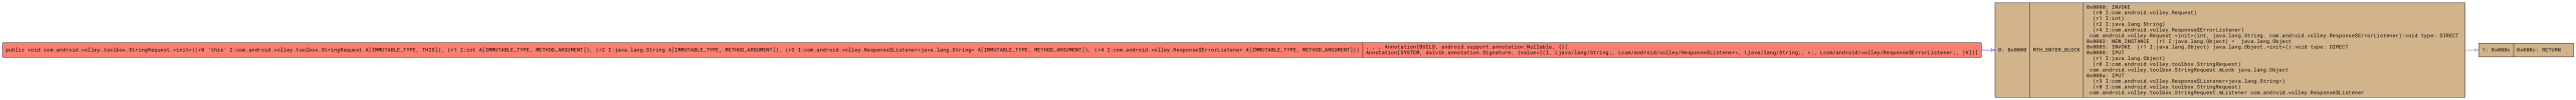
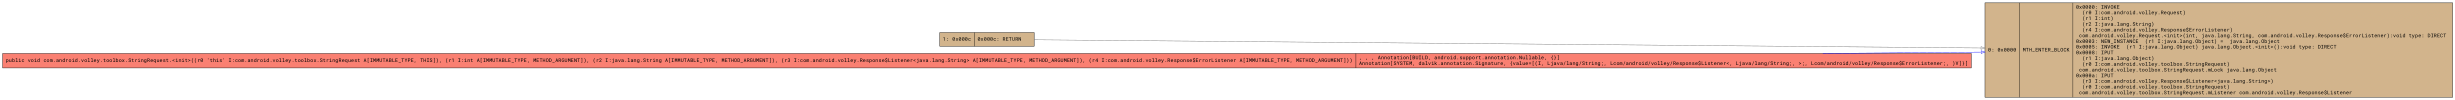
  digraph {
    rankdir=LR
    fontname="Roboto Mono"
    node [shape=record style=filled fillcolor=tan fontname="Roboto Mono"]
    edge [arrowhead=onormal fontname="Roboto Mono"]
    n1 [label="{0\:\ 0x0000|MTH_ENTER_BLOCK\l|0x0000: INVOKE  \l  (r0 I:com.android.volley.Request)\l  (r1 I:int)\l  (r2 I:java.lang.String)\l  (r4 I:com.android.volley.Response$ErrorListener)\l com.android.volley.Request.\<init\>(int, java.lang.String, com.android.volley.Response$ErrorListener):void type: DIRECT \l0x0003: NEW_INSTANCE  (r1 I:java.lang.Object) =  java.lang.Object \l0x0005: INVOKE  (r1 I:java.lang.Object) java.lang.Object.\<init\>():void type: DIRECT \l0x0008: IPUT  \l  (r1 I:java.lang.Object)\l  (r0 I:com.android.volley.toolbox.StringRequest)\l com.android.volley.toolbox.StringRequest.mLock java.lang.Object \l0x000a: IPUT  \l  (r3 I:com.android.volley.Response$Listener\<java.lang.String\>)\l  (r0 I:com.android.volley.toolbox.StringRequest)\l com.android.volley.toolbox.StringRequest.mListener com.android.volley.Response$Listener \l}"]
    n2 [label="{1\:\ 0x000c|0x000c: RETURN   \l}"]
    n3 [label="{public void com.android.volley.toolbox.StringRequest.\<init\>((r0 'this' I:com.android.volley.toolbox.StringRequest A[IMMUTABLE_TYPE, THIS]), (r1 I:int A[IMMUTABLE_TYPE, METHOD_ARGUMENT]), (r2 I:java.lang.String A[IMMUTABLE_TYPE, METHOD_ARGUMENT]), (r3 I:com.android.volley.Response$Listener\<java.lang.String\> A[IMMUTABLE_TYPE, METHOD_ARGUMENT]), (r4 I:com.android.volley.Response$ErrorListener A[IMMUTABLE_TYPE, METHOD_ARGUMENT]))  | , , , Annotation[BUILD, android.support.annotation.Nullable, \{\}]\lAnnotation[SYSTEM, dalvik.annotation.Signature, \{value=[(I, Ljava\/lang\/String;, Lcom\/android\/volley\/Response$Listener\<, Ljava\/lang\/String;, \>;, Lcom\/android\/volley\/Response$ErrorListener;, )V]\}]\l}" fillcolor=salmon]
-   n1 -> n2 [color=gray40]
+   n2 -> n1 [color=gray40]
    n3 -> n1 [color=blue]
  }
